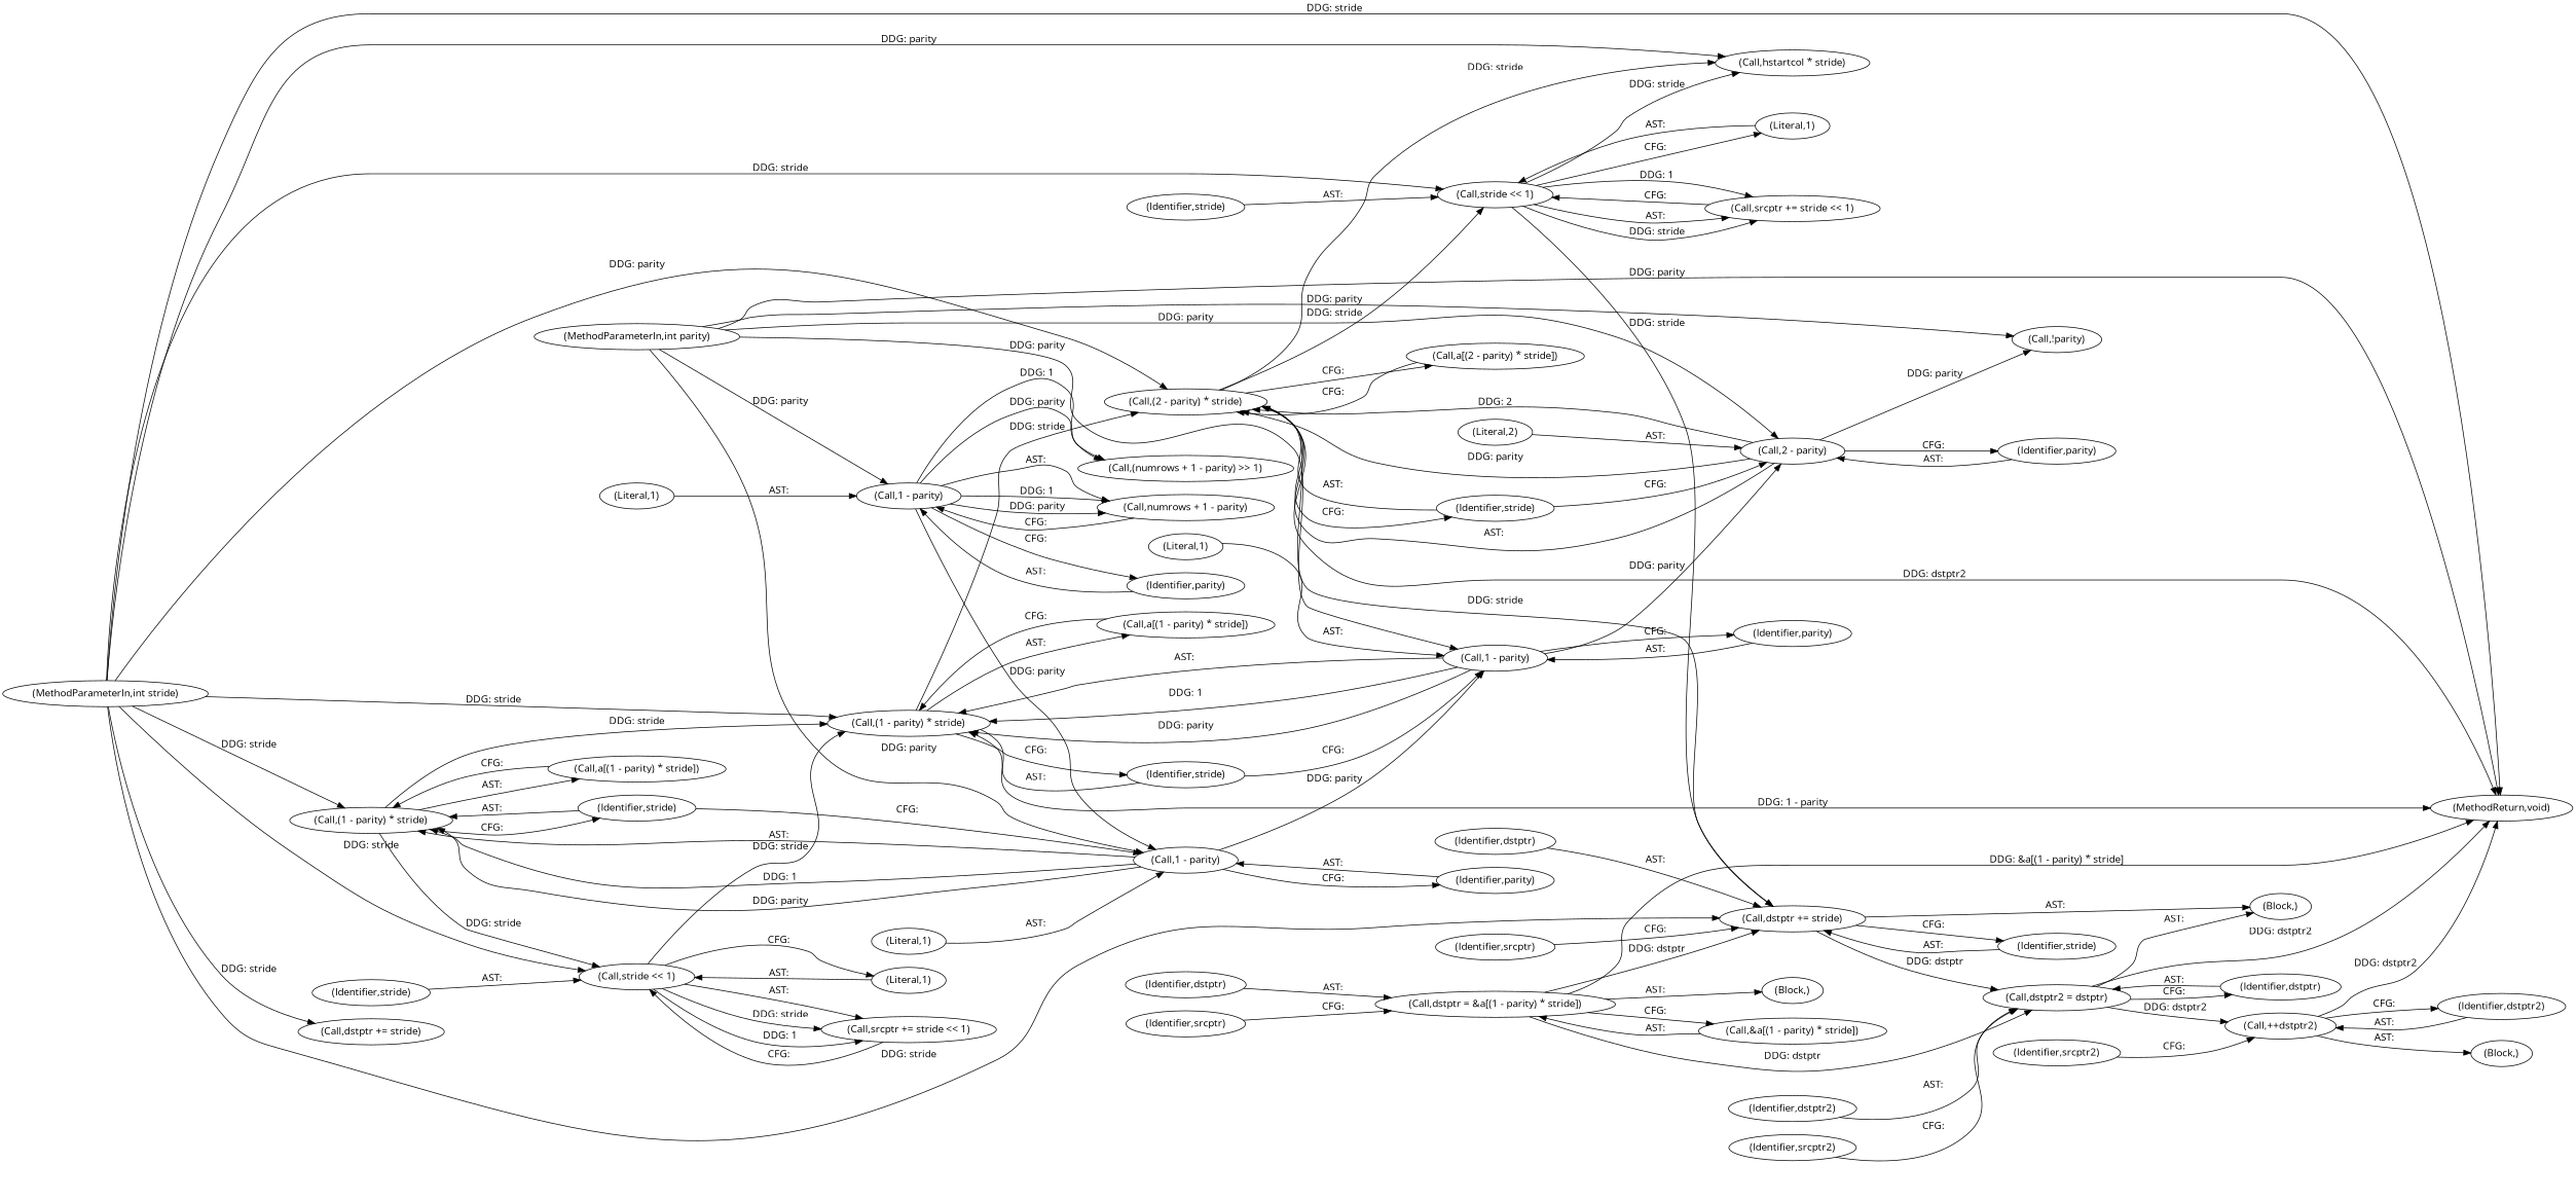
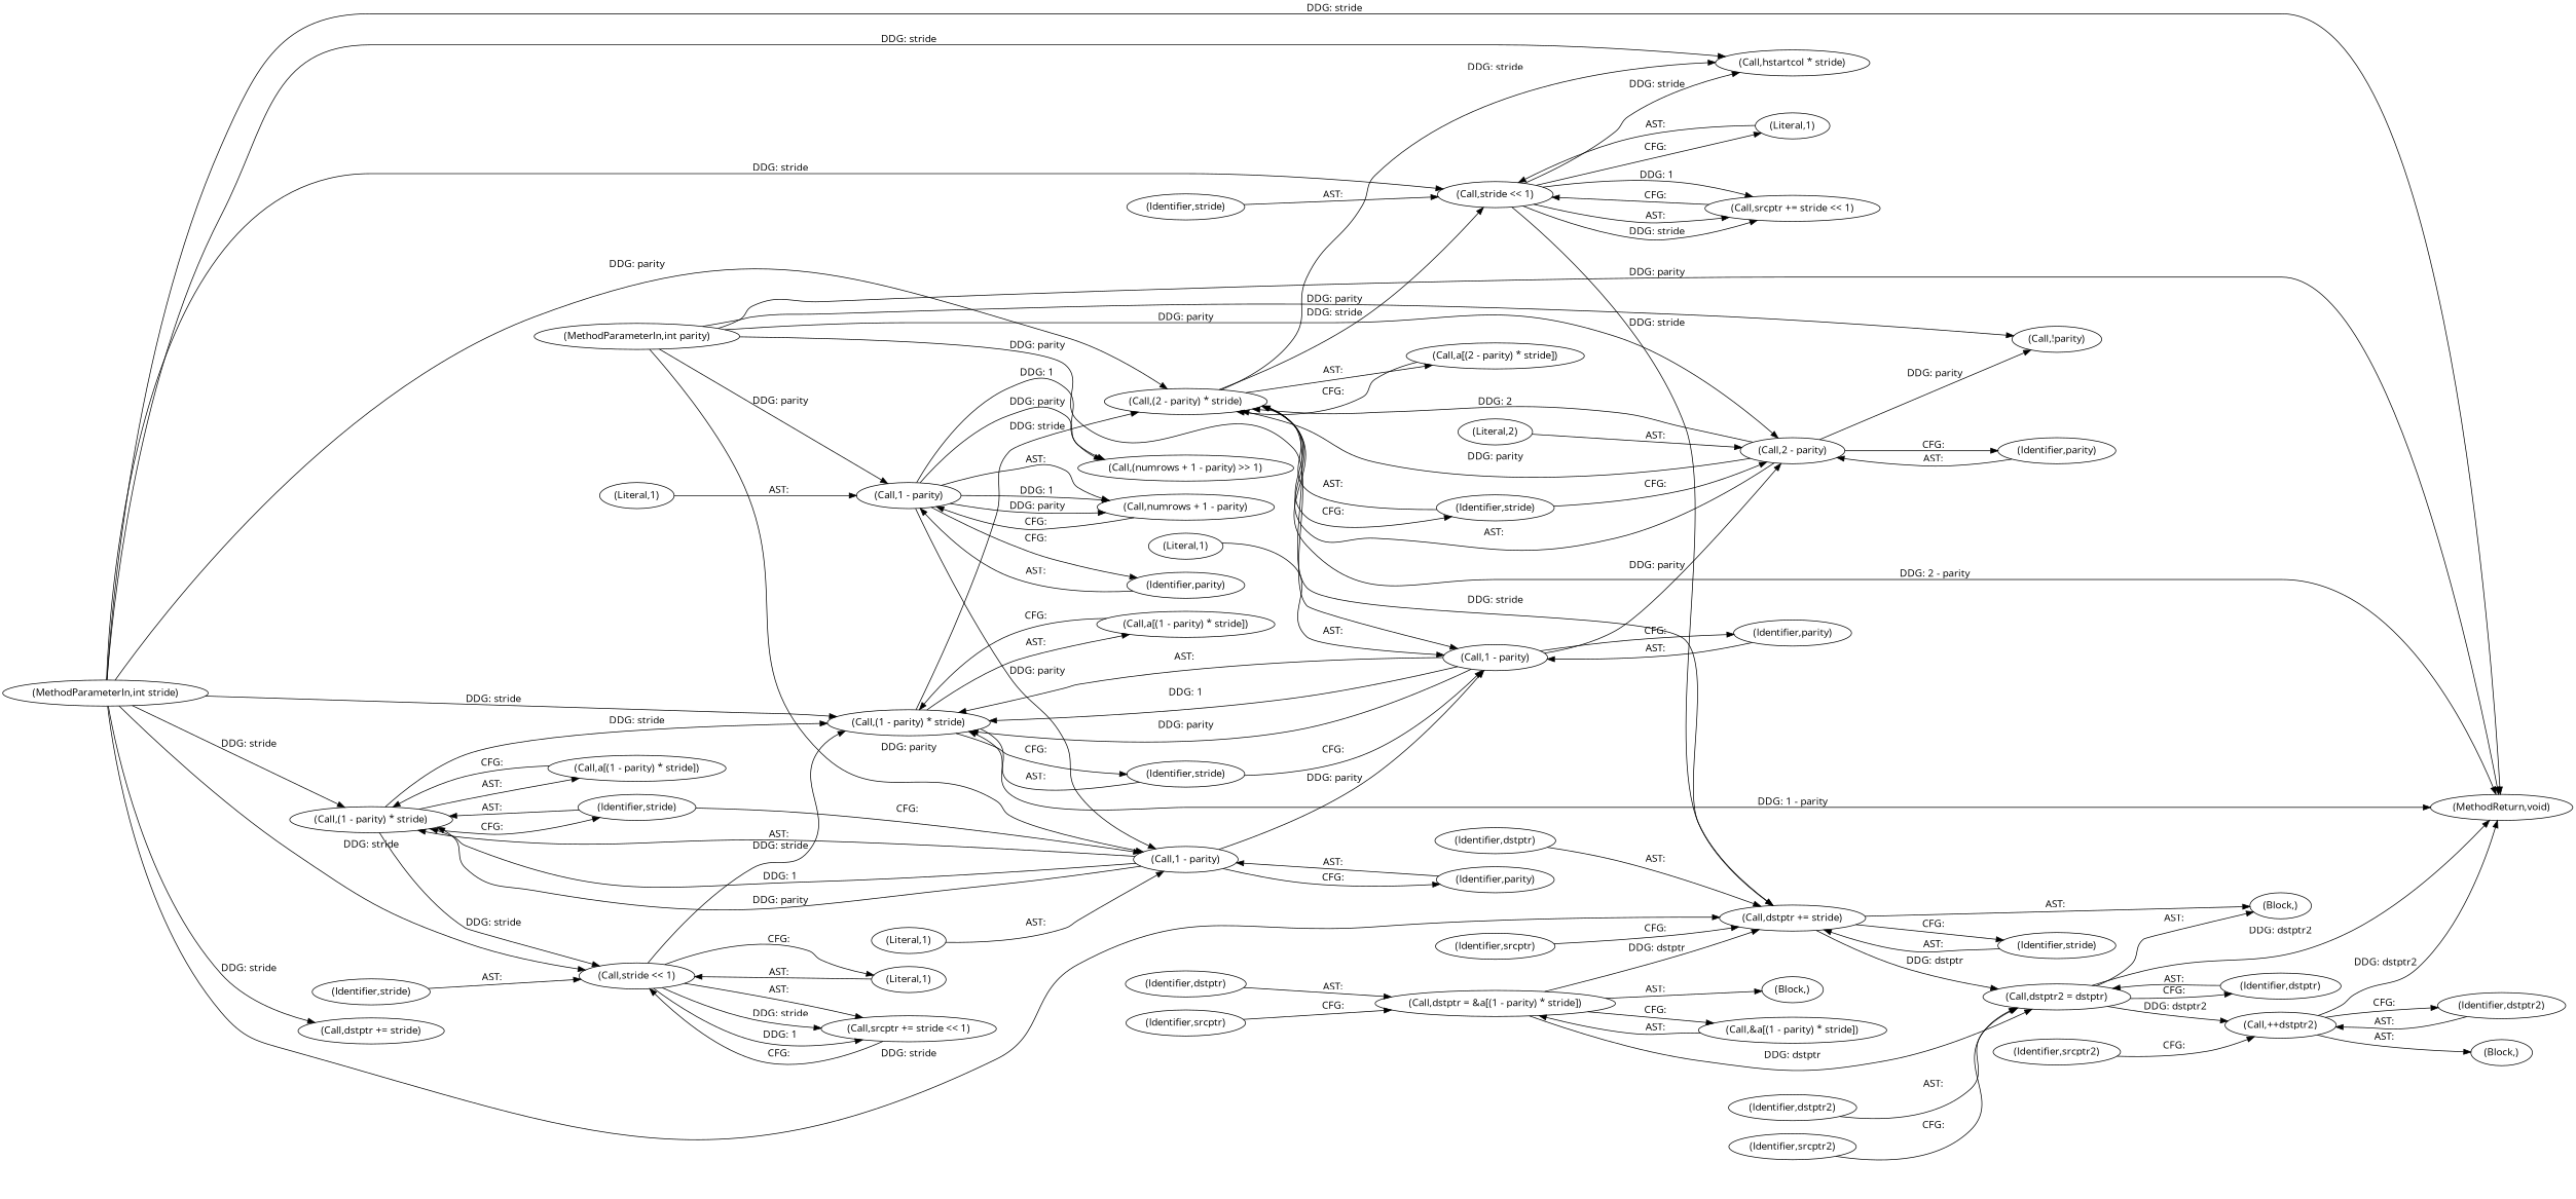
  digraph {
    fontname="Open Sans"
    rankdir=LR
    node [fontname="Open Sans"]
    edge [fontname="Open Sans"]
    n1 [label="(Call,dstptr += stride)"]
    n2 [label="(Call,dstptr2 = dstptr)"]
    n3 [label="(Block,)"]
    n4 [label="(Identifier,stride)"]
    n5 [label="(MethodReturn,void)"]
    n6 [label="(Call,++dstptr2)"]
    n7 [label="(Identifier,dstptr)"]
    n8 [label="(Call,stride << 1)"]
    n9 [label="(Call,srcptr += stride << 1)"]
    n10 [label="(Literal,1)"]
    n11 [label="(Call,hstartcol * stride)"]
    n12 [label="(MethodParameterIn,int stride)"]
    n13 [label="(Call,(2 - parity) * stride)"]
    n14 [label="(Call,(1 - parity) * stride)"]
    n15 [label="(Call,stride << 1)"]
    n16 [label="(Call,(1 - parity) * stride)"]
    n17 [label="(Call,dstptr += stride)"]
    n18 [label="(Call,a[(2 - parity) * stride])"]
    n19 [label="(Identifier,stride)"]
    n20 [label="(Call,a[(1 - parity) * stride])"]
    n21 [label="(Identifier,stride)"]
    n22 [label="(Literal,1)"]
    n23 [label="(Call,srcptr += stride << 1)"]
    n24 [label="(Identifier,stride)"]
    n25 [label="(Call,a[(1 - parity) * stride])"]
    n26 [label="(Call,2 - parity)"]
    n27 [label="(Call,!parity)"]
    n28 [label="(Identifier,parity)"]
    n29 [label="(Call,1 - parity)"]
    n30 [label="(Identifier,parity)"]
    n31 [label="(Call,1 - parity)"]
    n32 [label="(Identifier,parity)"]
    n33 [label="(Call,1 - parity)"]
    n34 [label="(Identifier,parity)"]
    n35 [label="(Call,(numrows + 1 - parity) >> 1)"]
    n36 [label="(Call,numrows + 1 - parity)"]
    n37 [label="(MethodParameterIn,int parity)"]
    n38 [label="(Call,dstptr = &a[(1 - parity) * stride])"]
    n39 [label="(Block,)"]
    n40 [label="(Call,&a[(1 - parity) * stride])"]
    n41 [label="(Block,)"]
    n42 [label="(Identifier,dstptr2)"]
    n43 [label="(Identifier,stride)"]
    n44 [label="(Identifier,dstptr2)"]
    n45 [label="(Identifier,srcptr2)"]
    n46 [label="(Identifier,srcptr)"]
    n47 [label="(Literal,1)"]
    n48 [label="(Literal,2)"]
    n49 [label="(Identifier,dstptr)"]
    n50 [label="(Literal,1)"]
    n51 [label="(Literal,1)"]
    n52 [label="(Identifier,srcptr)"]
    n53 [label="(Identifier,stride)"]
    n54 [label="(Identifier,srcptr2)"]
    n55 [label="(Identifier,dstptr)"]
    n1 -> n2 [label="DDG: dstptr"]
    n1 -> n3 [label="AST: "]
    n1 -> n4 [label="CFG: "]
    n2 -> n3 [label="AST: "]
    n2 -> n5 [label="DDG: dstptr2"]
    n2 -> n6 [label="DDG: dstptr2"]
    n2 -> n7 [label="CFG: "]
    n4 -> n1 [label="AST: "]
    n6 -> n5 [label="DDG: dstptr2"]
    n6 -> n41 [label="AST: "]
    n6 -> n42 [label="CFG: "]
    n7 -> n2 [label="AST: "]
    n8 -> n1 [label="DDG: stride"]
    n8 -> n9 [label="AST: "]
    n8 -> n9 [label="DDG: stride"]
    n8 -> n9 [label="DDG: 1"]
    n8 -> n10 [label="CFG: "]
    n8 -> n11 [label="DDG: stride"]
    n9 -> n8 [label="CFG: "]
    n10 -> n8 [label="AST: "]
    n12 -> n1 [label="DDG: stride"]
    n12 -> n5 [label="DDG: stride"]
    n12 -> n8 [label="DDG: stride"]
-   n12 -> n11 [label="DDG: parity"]
+   n12 -> n11 [label="DDG: stride"]
    n12 -> n13 [label="DDG: parity"]
    n12 -> n14 [label="DDG: stride"]
    n12 -> n15 [label="DDG: stride"]
    n12 -> n16 [label="DDG: stride"]
    n12 -> n17 [label="DDG: stride"]
    n13 -> n1 [label="DDG: stride"]
-   n13 -> n5 [label="DDG: dstptr2"]
+   n13 -> n5 [label="DDG: 2 - parity"]
    n13 -> n8 [label="DDG: stride"]
    n13 -> n11 [label="DDG: stride"]
-   n13 -> n18 [label="CFG: "]
+   n13 -> n18 [label="AST: "]
    n13 -> n19 [label="CFG: "]
    n14 -> n5 [label="DDG: 1 - parity"]
    n14 -> n13 [label="DDG: stride"]
    n14 -> n20 [label="AST: "]
    n14 -> n21 [label="CFG: "]
    n15 -> n14 [label="DDG: stride"]
    n15 -> n22 [label="CFG: "]
    n15 -> n23 [label="AST: "]
    n15 -> n23 [label="DDG: stride"]
    n15 -> n23 [label="DDG: 1"]
    n16 -> n14 [label="DDG: stride"]
    n16 -> n15 [label="DDG: stride"]
    n16 -> n24 [label="CFG: "]
    n16 -> n25 [label="AST: "]
    n18 -> n13 [label="CFG: "]
    n19 -> n13 [label="AST: "]
    n19 -> n26 [label="CFG: "]
    n20 -> n14 [label="CFG: "]
    n21 -> n14 [label="AST: "]
    n21 -> n29 [label="CFG: "]
    n22 -> n15 [label="AST: "]
    n23 -> n15 [label="CFG: "]
    n24 -> n16 [label="AST: "]
    n24 -> n31 [label="CFG: "]
    n25 -> n16 [label="CFG: "]
    n26 -> n13 [label="AST: "]
    n26 -> n13 [label="DDG: 2"]
    n26 -> n13 [label="DDG: parity"]
    n26 -> n27 [label="DDG: parity"]
    n26 -> n28 [label="CFG: "]
    n28 -> n26 [label="AST: "]
    n29 -> n14 [label="AST: "]
    n29 -> n14 [label="DDG: 1"]
    n29 -> n14 [label="DDG: parity"]
    n29 -> n26 [label="DDG: parity"]
    n29 -> n30 [label="CFG: "]
    n30 -> n29 [label="AST: "]
    n31 -> n16 [label="AST: "]
    n31 -> n16 [label="DDG: 1"]
    n31 -> n16 [label="DDG: parity"]
    n31 -> n29 [label="DDG: parity"]
    n31 -> n32 [label="CFG: "]
    n32 -> n31 [label="AST: "]
    n33 -> n31 [label="DDG: parity"]
    n33 -> n34 [label="CFG: "]
    n33 -> n35 [label="DDG: 1"]
    n33 -> n35 [label="DDG: parity"]
    n33 -> n36 [label="AST: "]
    n33 -> n36 [label="DDG: 1"]
    n33 -> n36 [label="DDG: parity"]
    n34 -> n33 [label="AST: "]
    n36 -> n33 [label="CFG: "]
    n37 -> n5 [label="DDG: parity"]
    n37 -> n26 [label="DDG: parity"]
    n37 -> n27 [label="DDG: parity"]
    n37 -> n29 [label="DDG: parity"]
    n37 -> n31 [label="DDG: parity"]
    n37 -> n33 [label="DDG: parity"]
    n38 -> n1 [label="DDG: dstptr"]
    n38 -> n2 [label="DDG: dstptr"]
-   n38 -> n5 [label="DDG: &a[(1 - parity) * stride]"]
    n38 -> n39 [label="AST: "]
    n38 -> n40 [label="CFG: "]
    n40 -> n38 [label="AST: "]
    n42 -> n6 [label="AST: "]
    n43 -> n15 [label="AST: "]
    n44 -> n2 [label="AST: "]
    n45 -> n2 [label="CFG: "]
    n46 -> n1 [label="CFG: "]
    n47 -> n33 [label="AST: "]
    n48 -> n26 [label="AST: "]
    n49 -> n1 [label="AST: "]
    n50 -> n29 [label="AST: "]
    n51 -> n31 [label="AST: "]
    n52 -> n38 [label="CFG: "]
    n53 -> n8 [label="AST: "]
    n54 -> n6 [label="CFG: "]
    n55 -> n38 [label="AST: "]
  }
